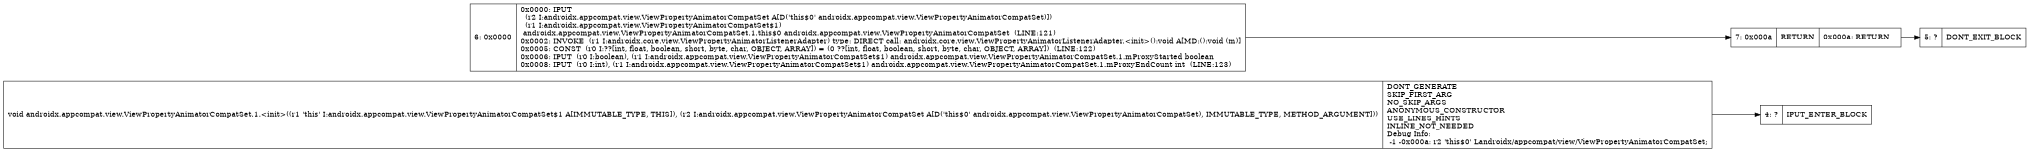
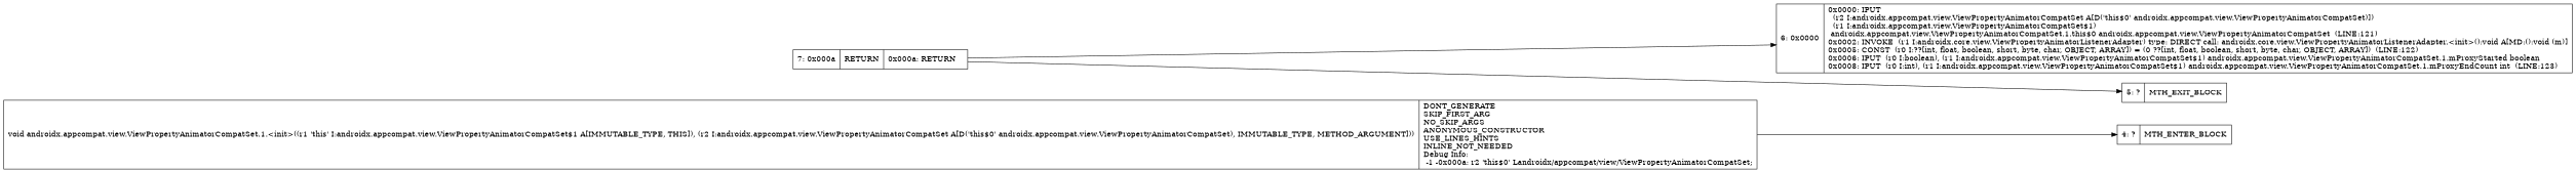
  digraph {
    rankdir=LR
    node [shape=record]
-   n1 [label="{4\:\ ?|IPUT_ENTER_BLOCK\l}"]
+   n1 [label="{4\:\ ?|MTH_ENTER_BLOCK\l}"]
    n2 [label="{6\:\ 0x0000|0x0000: IPUT  \l  (r2 I:androidx.appcompat.view.ViewPropertyAnimatorCompatSet A[D('this$0' androidx.appcompat.view.ViewPropertyAnimatorCompatSet)])\l  (r1 I:androidx.appcompat.view.ViewPropertyAnimatorCompatSet$1)\l androidx.appcompat.view.ViewPropertyAnimatorCompatSet.1.this$0 androidx.appcompat.view.ViewPropertyAnimatorCompatSet  (LINE:121)\l0x0002: INVOKE  (r1 I:androidx.core.view.ViewPropertyAnimatorListenerAdapter) type: DIRECT call: androidx.core.view.ViewPropertyAnimatorListenerAdapter.\<init\>():void A[MD:():void (m)]\l0x0005: CONST  (r0 I:??[int, float, boolean, short, byte, char, OBJECT, ARRAY]) = (0 ??[int, float, boolean, short, byte, char, OBJECT, ARRAY])  (LINE:122)\l0x0006: IPUT  (r0 I:boolean), (r1 I:androidx.appcompat.view.ViewPropertyAnimatorCompatSet$1) androidx.appcompat.view.ViewPropertyAnimatorCompatSet.1.mProxyStarted boolean \l0x0008: IPUT  (r0 I:int), (r1 I:androidx.appcompat.view.ViewPropertyAnimatorCompatSet$1) androidx.appcompat.view.ViewPropertyAnimatorCompatSet.1.mProxyEndCount int  (LINE:123)\l}"]
    n3 [label="{7\:\ 0x000a|RETURN\l|0x000a: RETURN   \l}"]
-   n4 [label="{5\:\ ?|DONT_EXIT_BLOCK\l}"]
+   n4 [label="{5\:\ ?|MTH_EXIT_BLOCK\l}"]
    n5 [label="{void androidx.appcompat.view.ViewPropertyAnimatorCompatSet.1.\<init\>((r1 'this' I:androidx.appcompat.view.ViewPropertyAnimatorCompatSet$1 A[IMMUTABLE_TYPE, THIS]), (r2 I:androidx.appcompat.view.ViewPropertyAnimatorCompatSet A[D('this$0' androidx.appcompat.view.ViewPropertyAnimatorCompatSet), IMMUTABLE_TYPE, METHOD_ARGUMENT]))  | DONT_GENERATE\lSKIP_FIRST_ARG\lNO_SKIP_ARGS\lANONYMOUS_CONSTRUCTOR\lUSE_LINES_HINTS\lINLINE_NOT_NEEDED\lDebug Info:\l  \-1 \-0x000a: r2 'this$0' Landroidx\/appcompat\/view\/ViewPropertyAnimatorCompatSet;\l}"]
-   n2 -> n3
+   n3 -> n2
    n3 -> n4
    n5 -> n1
  }
